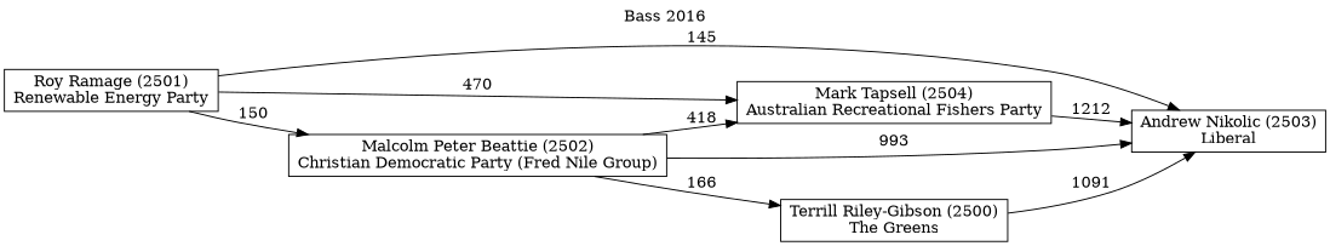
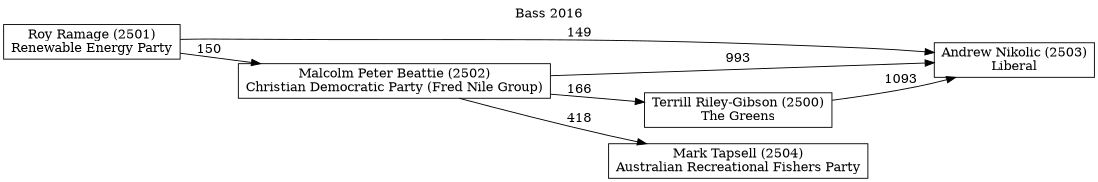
  digraph {
    label="Bass 2016"
    labelloc=t
    mclimit=10
    rankdir=LR
    node [shape=box]
    n1 [label="Andrew Nikolic (2503)\nLiberal"]
    n2 [label="Terrill Riley-Gibson (2500)\nThe Greens"]
    n3 [label="Mark Tapsell (2504)\nAustralian Recreational Fishers Party"]
    n4 [label="Malcolm Peter Beattie (2502)\nChristian Democratic Party (Fred Nile Group)"]
    n5 [label="Roy Ramage (2501)\nRenewable Energy Party"]
-   n2 -> n1 [label=1091]
-   n3 -> n1 [label=1212]
+   n2 -> n1 [label=1093]
    n4 -> n1 [label=993]
    n4 -> n2 [label=166]
    n4 -> n3 [label=418]
-   n5 -> n1 [label=145]
-   n5 -> n3 [label=470]
+   n5 -> n1 [label=149]
    n5 -> n4 [label=150]
  }
